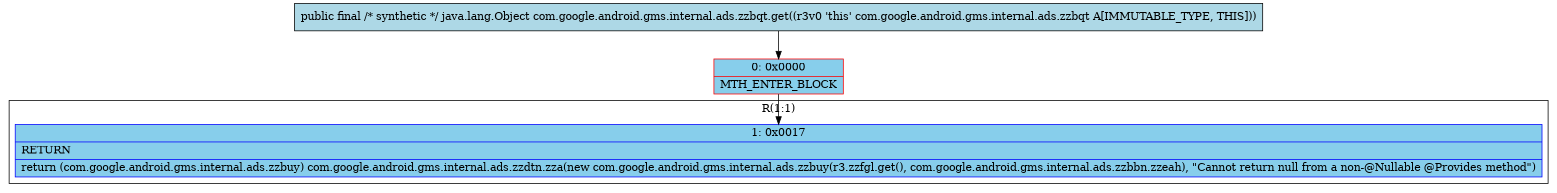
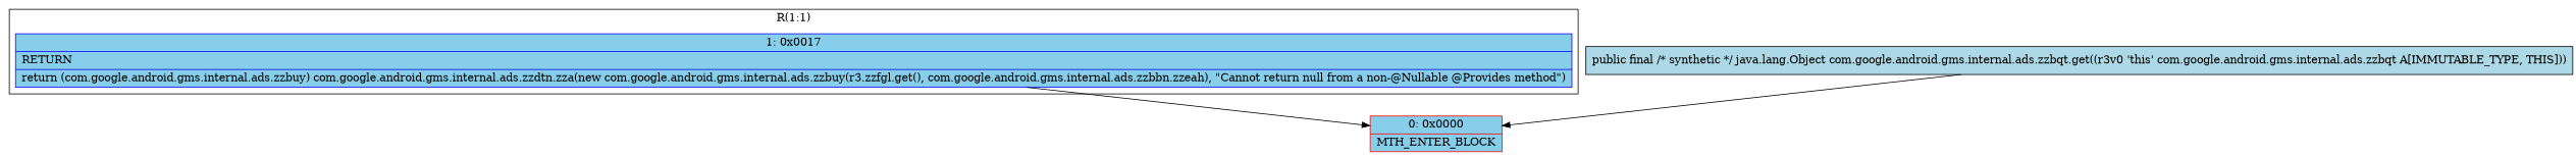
  digraph {
    node [shape=record style=filled fillcolor=skyblue]
    n1 [color=blue label="{1\:\ 0x0017|RETURN\l|return (com.google.android.gms.internal.ads.zzbuy) com.google.android.gms.internal.ads.zzdtn.zza(new com.google.android.gms.internal.ads.zzbuy(r3.zzfgl.get(), com.google.android.gms.internal.ads.zzbbn.zzeah), \"Cannot return null from a non\-@Nullable @Provides method\")\l}"]
    n2 [color=red label="{0\:\ 0x0000|MTH_ENTER_BLOCK\l}"]
    n3 [label="{public final \/* synthetic *\/ java.lang.Object com.google.android.gms.internal.ads.zzbqt.get((r3v0 'this' com.google.android.gms.internal.ads.zzbqt A[IMMUTABLE_TYPE, THIS])) }" fillcolor=lightblue]
    subgraph cluster_1 {
      label="R(1:1)"
      n1
    }
-   n2 -> n1
+   n1 -> n2
    n3 -> n2
  }
